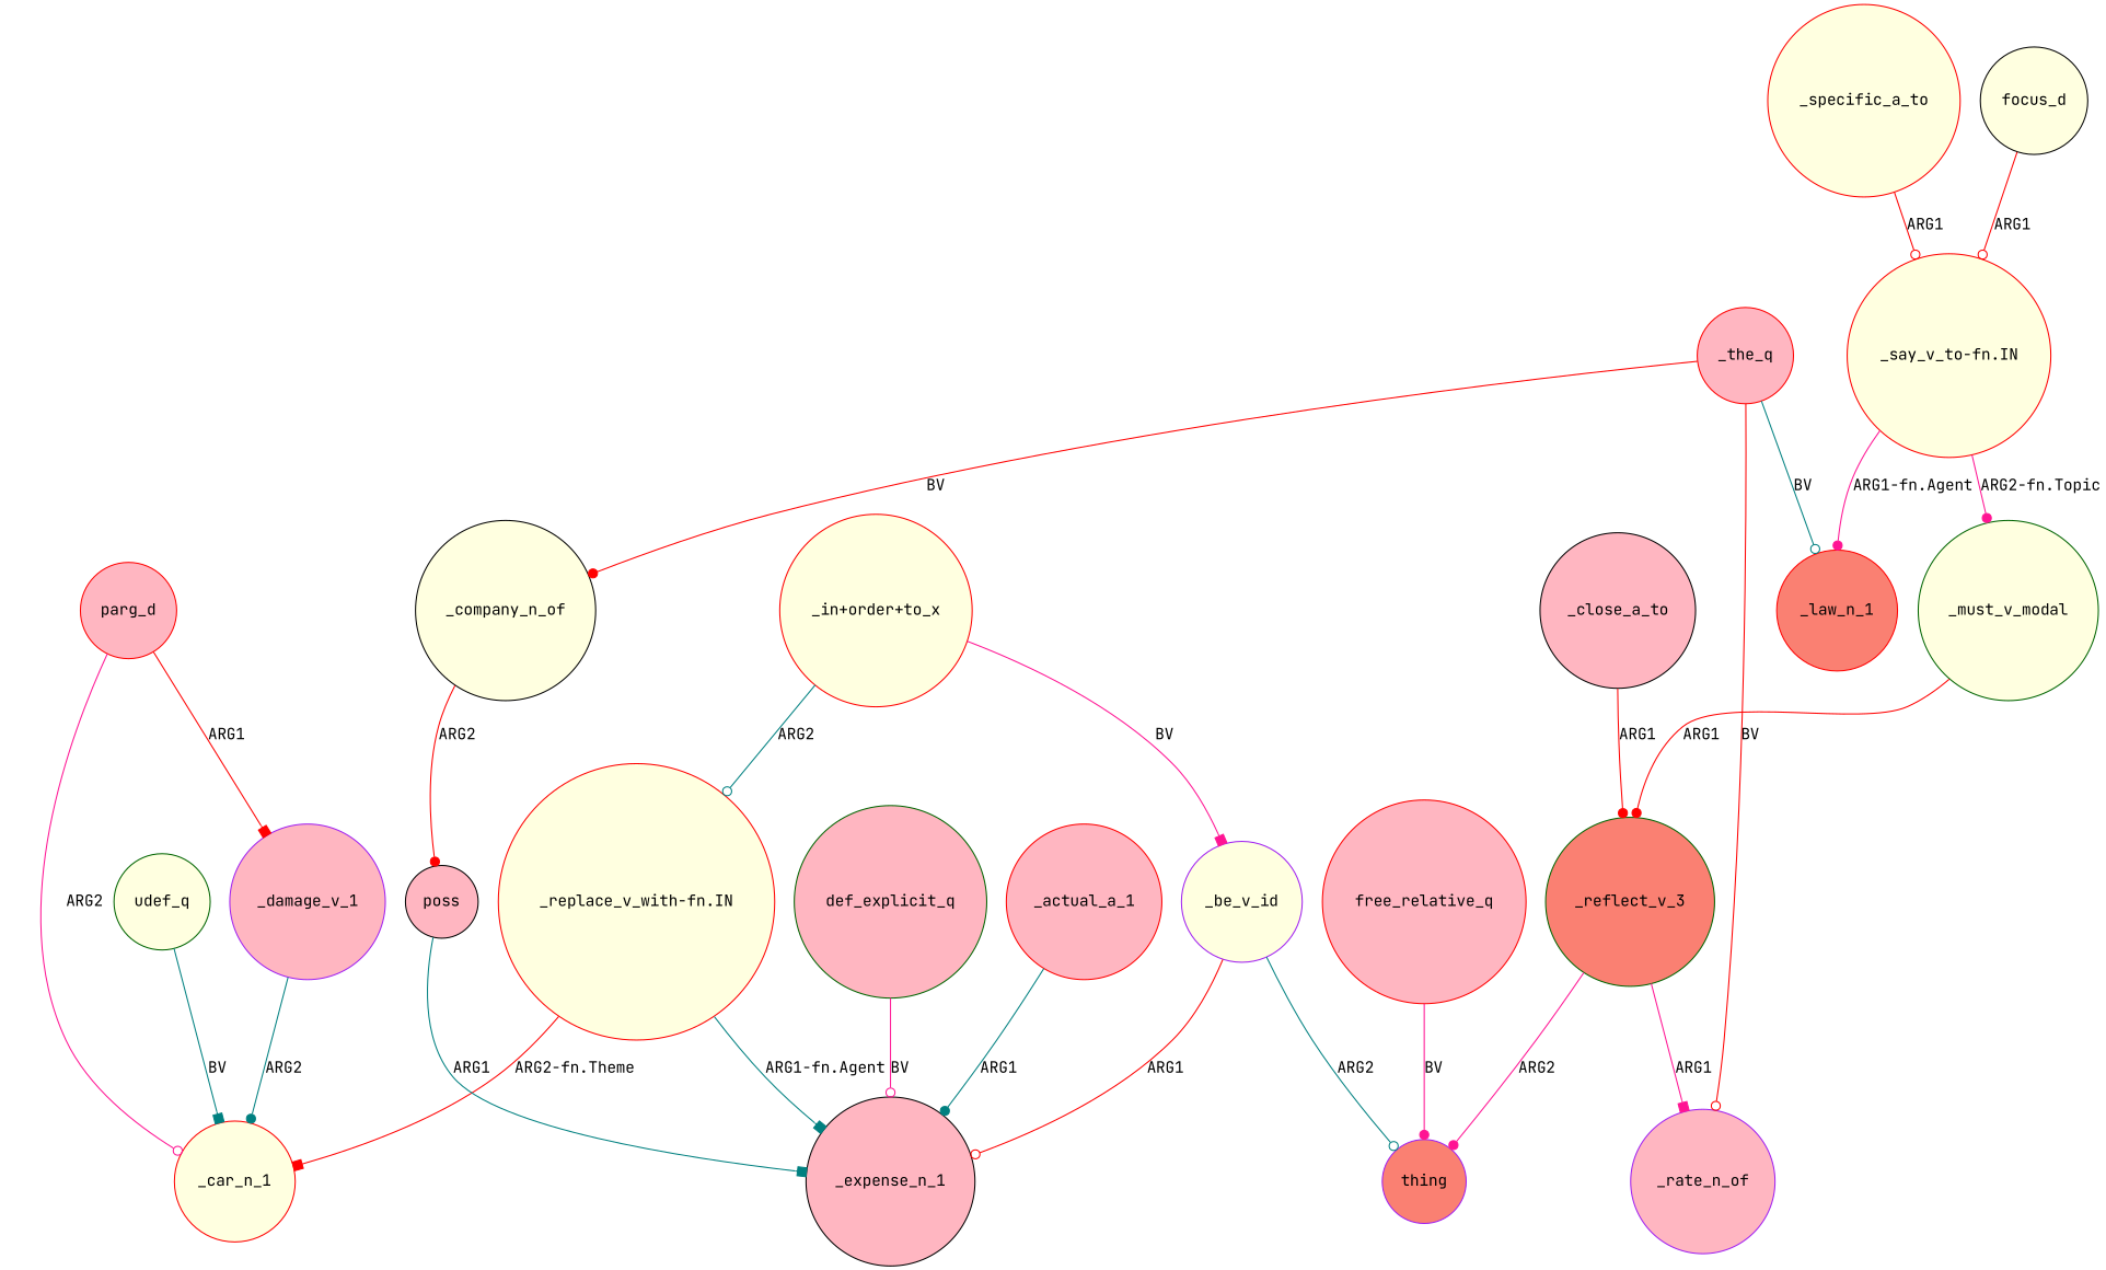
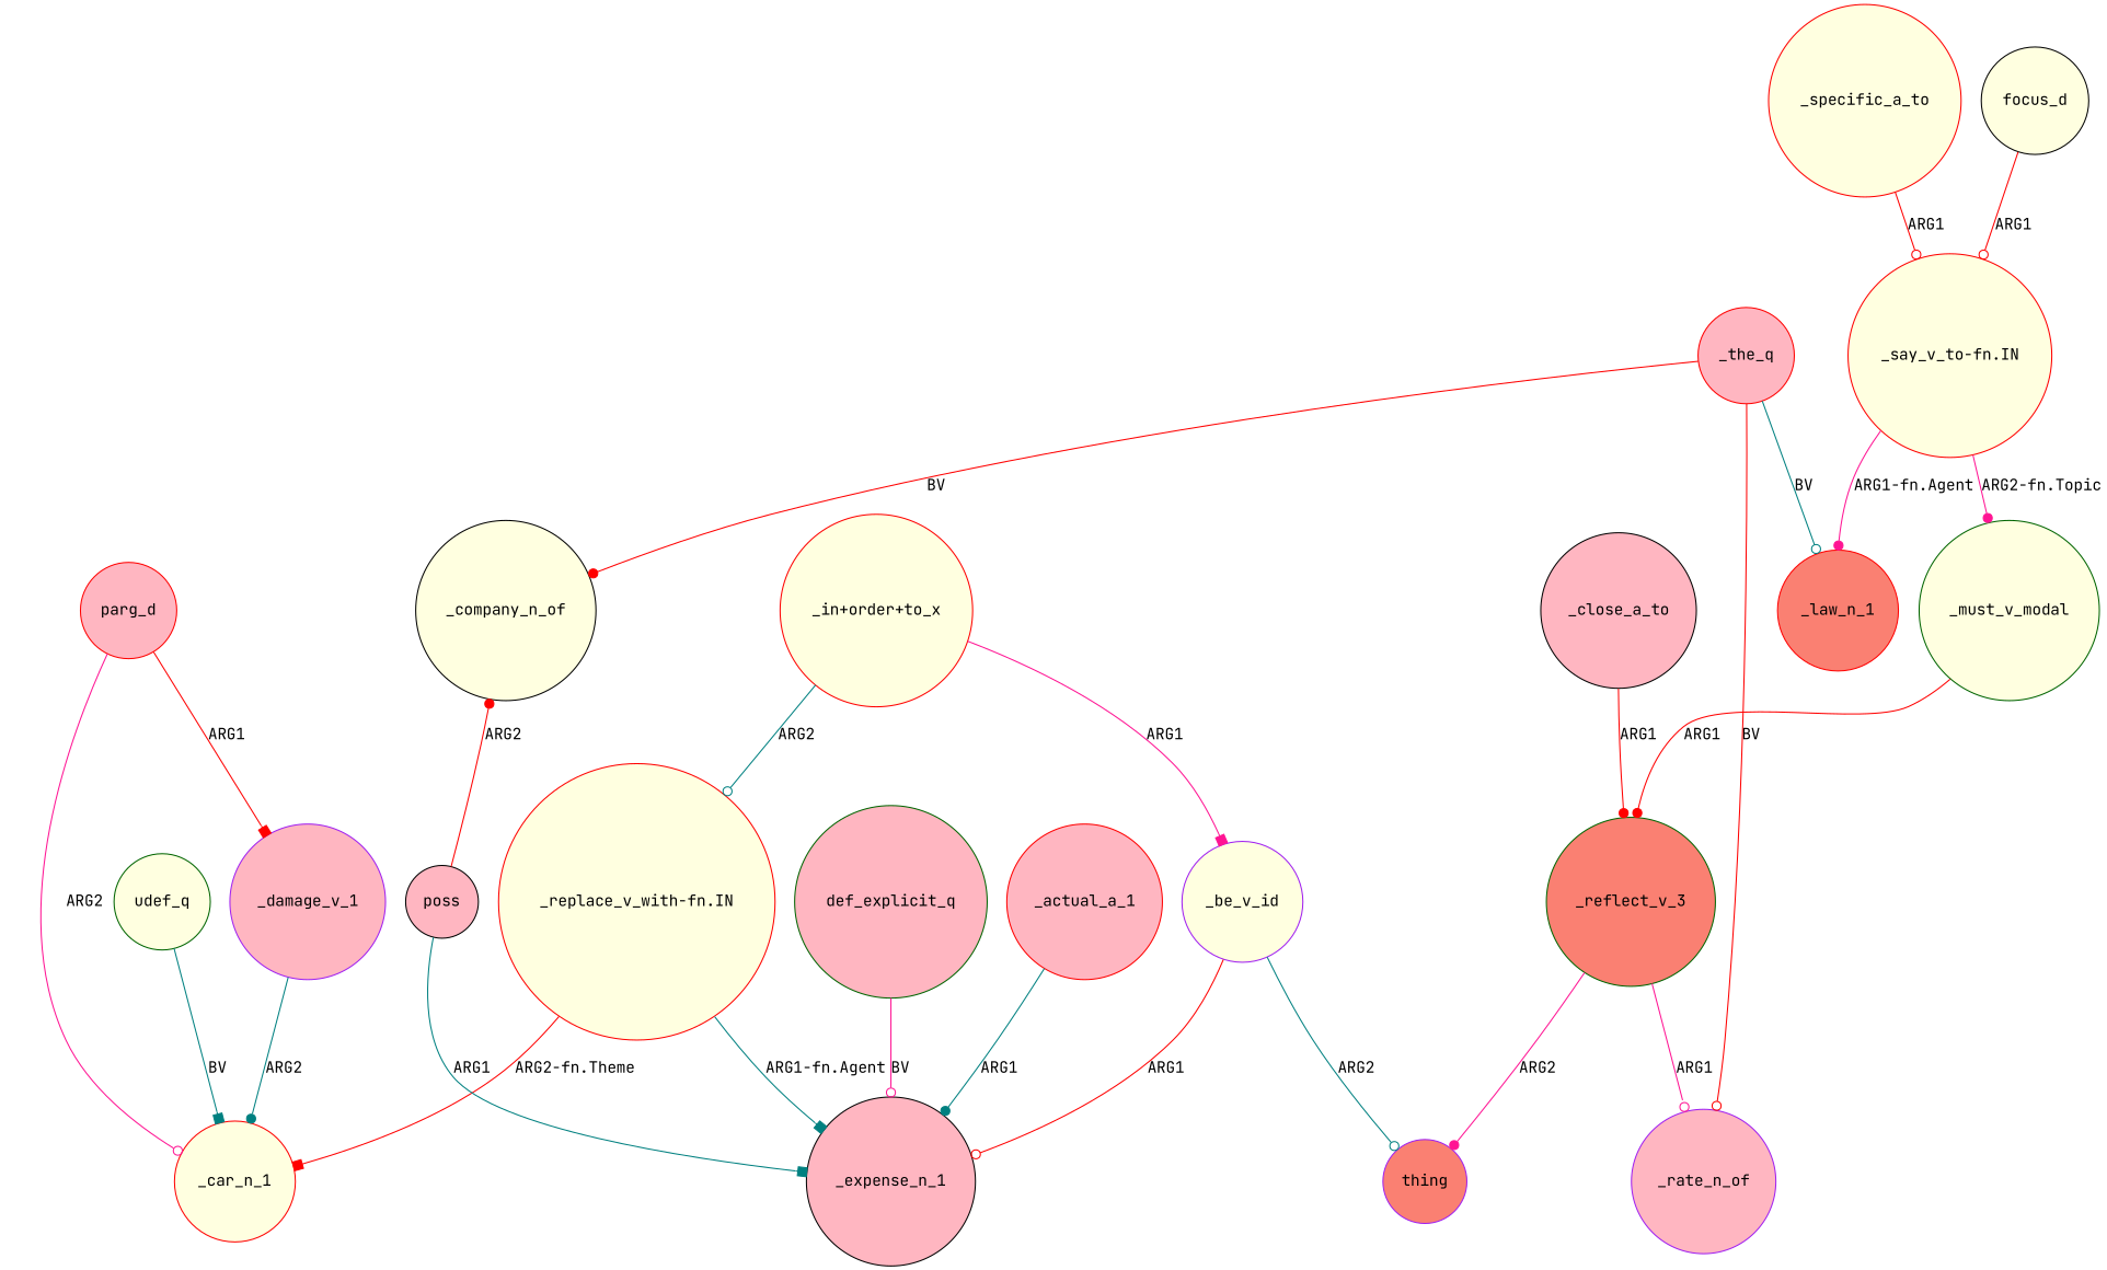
  digraph {
    fontname="JetBrains Mono"
    node [color=red fillcolor=lightpink fontname="JetBrains Mono" shape=circle style=filled]
    edge [arrowhead=dot color=red fontname="JetBrains Mono"]
    def_explicit_q [color=darkgreen]
    _expense_n_1 [color=black]
    "_say_v_to-fn.IN" [fillcolor=lightyellow]
    _must_v_modal [color=darkgreen fillcolor=lightyellow]
    _law_n_1 [fillcolor=salmon]
    n6 [color=darkgreen fillcolor=salmon label=_reflect_v_3]
    thing [color=purple fillcolor=salmon]
    _rate_n_of [color=purple]
    "_replace_v_with-fn.IN" [fillcolor=lightyellow]
    _car_n_1 [fillcolor=lightyellow]
    "_in+order+to_x" [fillcolor=lightyellow]
    _be_v_id [color=purple fillcolor=lightyellow]
    _specific_a_to [fillcolor=lightyellow]
    _close_a_to [color=black]
    _the_q
    _company_n_of [color=black fillcolor=lightyellow]
    parg_d
    _damage_v_1 [color=purple]
    _actual_a_1
-   free_relative_q
    poss [color=black]
    udef_q [color=darkgreen fillcolor=lightyellow]
    focus_d [color=black fillcolor=lightyellow]
    def_explicit_q -> _expense_n_1 [arrowhead=odot color=deeppink label=BV]
    "_say_v_to-fn.IN" -> _must_v_modal [color=deeppink label="ARG2-fn.Topic"]
    "_say_v_to-fn.IN" -> _law_n_1 [color=deeppink label="ARG1-fn.Agent"]
    _must_v_modal -> n6 [label=ARG1]
    n6 -> thing [color=deeppink label=ARG2]
-   n6 -> _rate_n_of [arrowhead=box color=deeppink label=ARG1]
+   n6 -> _rate_n_of [arrowhead=odot color=deeppink label=ARG1]
    "_replace_v_with-fn.IN" -> _expense_n_1 [arrowhead=box color=teal label="ARG1-fn.Agent"]
    "_replace_v_with-fn.IN" -> _car_n_1 [arrowhead=box label="ARG2-fn.Theme"]
    "_in+order+to_x" -> "_replace_v_with-fn.IN" [arrowhead=odot color=teal label=ARG2]
-   "_in+order+to_x" -> _be_v_id [arrowhead=box color=deeppink label=BV]
+   "_in+order+to_x" -> _be_v_id [arrowhead=box color=deeppink label=ARG1]
    _be_v_id -> _expense_n_1 [arrowhead=odot label=ARG1]
    _be_v_id -> thing [arrowhead=odot color=teal label=ARG2]
    _specific_a_to -> "_say_v_to-fn.IN" [arrowhead=odot label=ARG1]
    _close_a_to -> n6 [label=ARG1]
    _the_q -> _law_n_1 [arrowhead=odot color=teal label=BV]
    _the_q -> _rate_n_of [arrowhead=odot label=BV]
    _the_q -> _company_n_of [label=BV]
    parg_d -> _car_n_1 [arrowhead=odot color=deeppink label=ARG2]
    parg_d -> _damage_v_1 [arrowhead=box label=ARG1]
    _damage_v_1 -> _car_n_1 [color=teal label=ARG2]
    _actual_a_1 -> _expense_n_1 [color=teal label=ARG1]
-   free_relative_q -> thing [color=deeppink label=BV]
    poss -> _expense_n_1 [arrowhead=box color=teal label=ARG1]
-   _company_n_of -> poss [label=ARG2]
+   poss -> _company_n_of [label=ARG2]
    udef_q -> _car_n_1 [arrowhead=box color=teal label=BV]
    focus_d -> "_say_v_to-fn.IN" [arrowhead=odot label=ARG1]
  }
